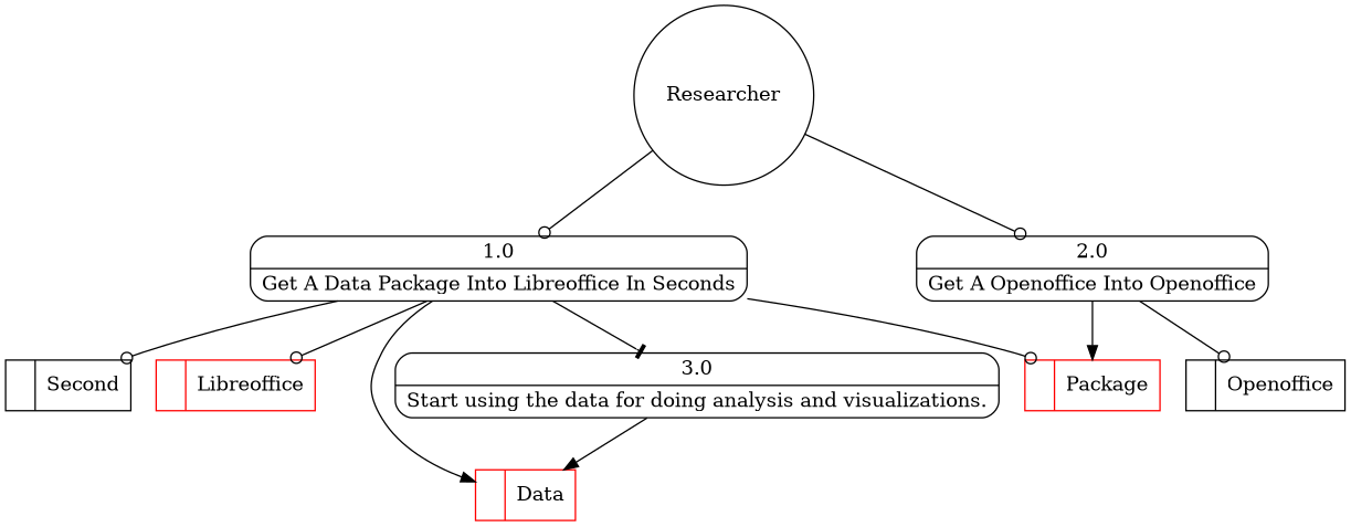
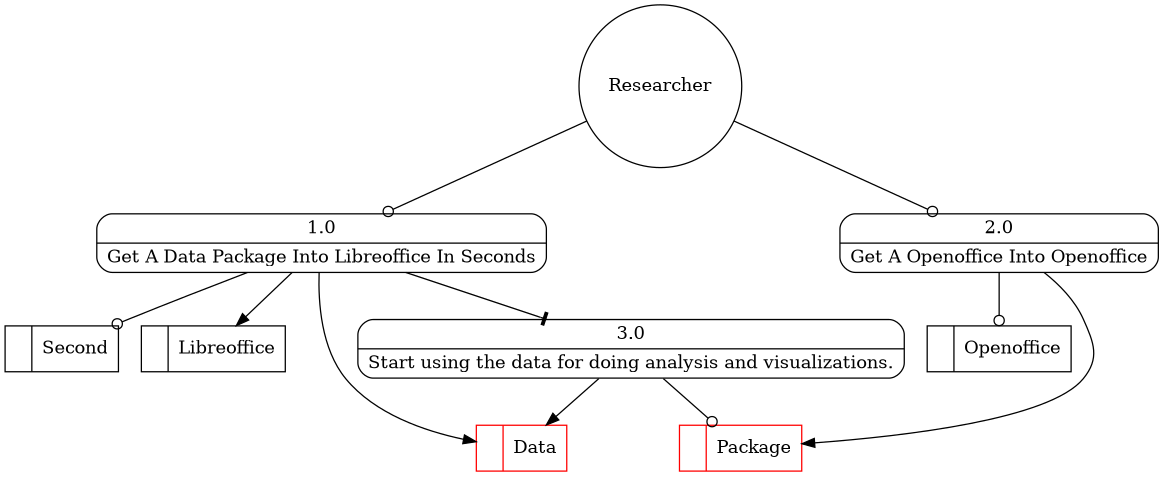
  digraph {
    node [shape=record]
    edge [arrowhead=odot]
    n1 [label="<f0>  |<f1> Openoffice "]
    n2 [color=red label="<f0>  |<f1> Package "]
    n3 [label="<f0>  |<f1> Second "]
-   n4 [label="<f0>  |<f1> Libreoffice " color=red]
+   n4 [label="<f0>  |<f1> Libreoffice "]
    n5 [color=red label="<f0>  |<f1> Data "]
    n6 [label=Researcher shape=circle]
    n7 [label="{<f0> 1.0|<f1> Get A Data Package Into Libreoffice In Seconds }" shape=Mrecord]
    n8 [label="{<f0> 2.0|<f1> Get A Openoffice Into Openoffice }" shape=Mrecord]
    n9 [label="{<f0> 3.0|<f1> Start using the data for doing analysis and visualizations. }" shape=Mrecord]
    n6 -> n7
    n6 -> n8
-   n7 -> n2
+   n9 -> n2
    n7 -> n3
-   n7 -> n4
+   n7 -> n4 [arrowhead=normal]
    n7 -> n5 [arrowhead=normal]
    n7 -> n9 [arrowhead=tee]
    n8 -> n1
    n8 -> n2 [arrowhead=normal]
    n9 -> n5 [arrowhead=normal]
  }
